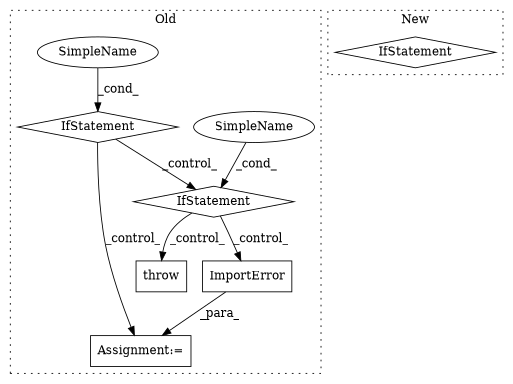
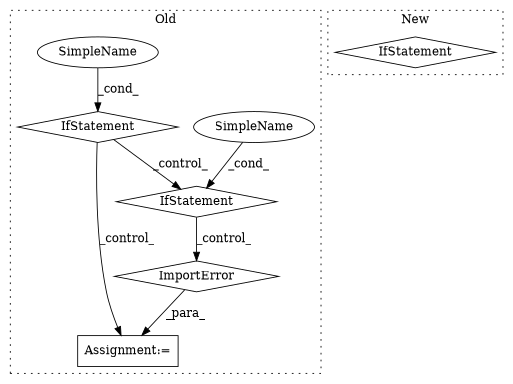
  digraph {
    node [a=25 shape=box]
-   n1 [a=32 l="12,1" label=ImportError s="3073,3193"]
+   n1 [a=32 l="12,1" label=ImportError s="3073,3193" shape=diamond]
    n2 [a=42 label=SimpleName shape=ellipse]
-   n3 [a=53 l=6 label=throw s=3067]
    n4 [l="4,2" label=IfStatement s="2821,2842" shape=diamond]
    n5 [a=42 label=SimpleName shape=ellipse]
    n6 [l="4,2" label=IfStatement s="2757,2776" shape=diamond]
    n7 [a=7 l=1 label="Assignment:=" s=2798]
    n8 [l="8,2" label=IfStatement s="2762,2801" shape=diamond]
    subgraph cluster_1 {
      label=Old
      style=dotted
      n1
      n2
-     n3
      n4
      n5
      n6
      n7
    }
    subgraph cluster_2 {
      label=New
      style=dotted
      n8
    }
    n1 -> n7 [label=_para_]
    n2 -> n4 [label=_cond_]
    n4 -> n1 [label=_control_]
-   n4 -> n3 [label=_control_]
    n5 -> n6 [label=_cond_]
    n6 -> n4 [label=_control_]
    n6 -> n7 [label=_control_]
  }
